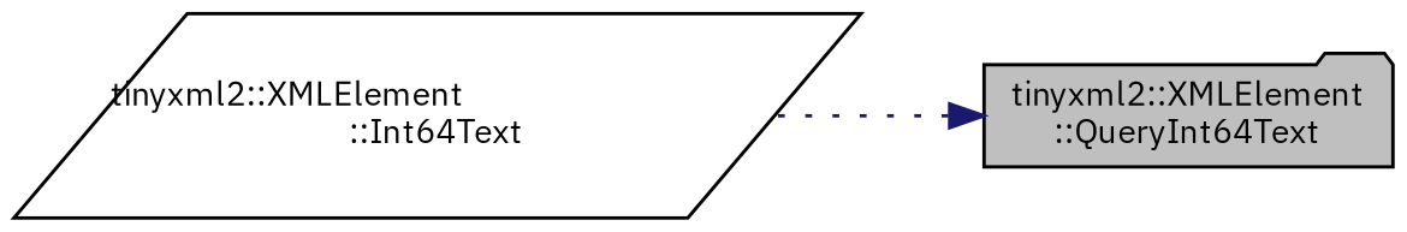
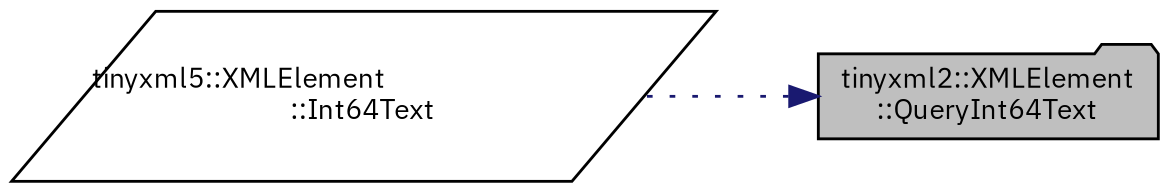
  digraph {
    rankdir=RL
    fontname="IBM Plex Sans"
    node [color=black fontname="IBM Plex Sans" fontsize=10 style=filled]
    n1 [fillcolor=grey75 fontcolor=black height=0.2 label="tinyxml2::XMLElement\l::QueryInt64Text" shape=folder width=0.4]
-   n2 [fillcolor=white height=0.2 label="tinyxml2::XMLElement\l::Int64Text" shape=parallelogram width=0.4]
+   n2 [fillcolor=white height=0.2 label="tinyxml5::XMLElement\l::Int64Text" shape=parallelogram width=0.4]
    n1 -> n2 [color=midnightblue dir=back fontname="IBM Plex Sans" fontsize=10 labelfontname=Helvetica labelfontsize=10 style=dotted]
  }
